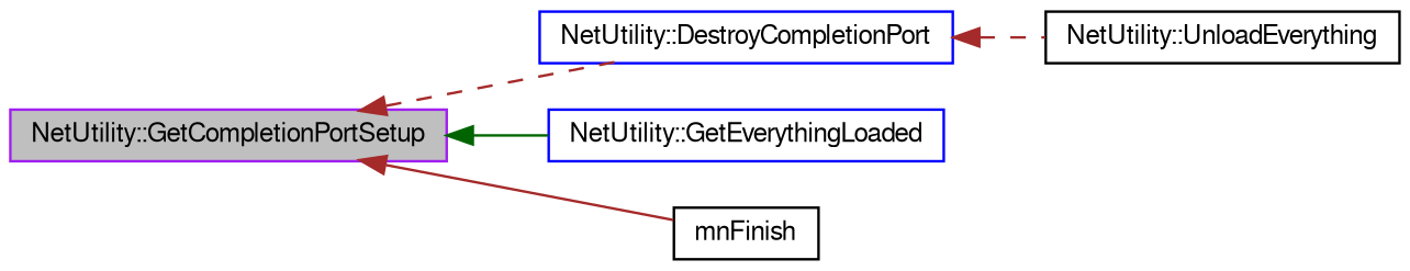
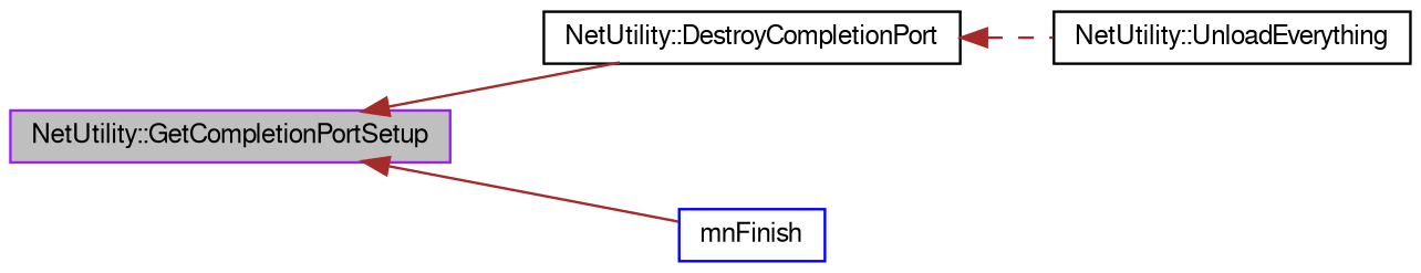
  digraph {
    rankdir=LR
    node [color=blue fillcolor=white fontname=FreeSans fontsize=10 shape=record style=filled]
    edge [color=brown dir=back fontname=FreeSans fontsize=10 labelfontname=FreeSans labelfontsize=10 style=dashed]
    n1 [color=purple fillcolor=grey75 fontcolor=black height=0.2 label="NetUtility::GetCompletionPortSetup" width=0.4]
-   n2 [height=0.2 label="NetUtility::DestroyCompletionPort" width=0.4]
-   n3 [height=0.2 label="NetUtility::GetEverythingLoaded" width=0.4]
-   n4 [color=black height=0.2 label=mnFinish width=0.4]
+   n2 [color=black height=0.2 label="NetUtility::DestroyCompletionPort" width=0.4]
+   n4 [height=0.2 label=mnFinish width=0.4]
    n5 [color=black height=0.2 label="NetUtility::UnloadEverything" width=0.4]
-   n1 -> n2
-   n1 -> n3 [color=darkgreen style=solid]
+   n1 -> n2 [style=solid]
    n1 -> n4 [style=solid]
    n2 -> n5
  }
